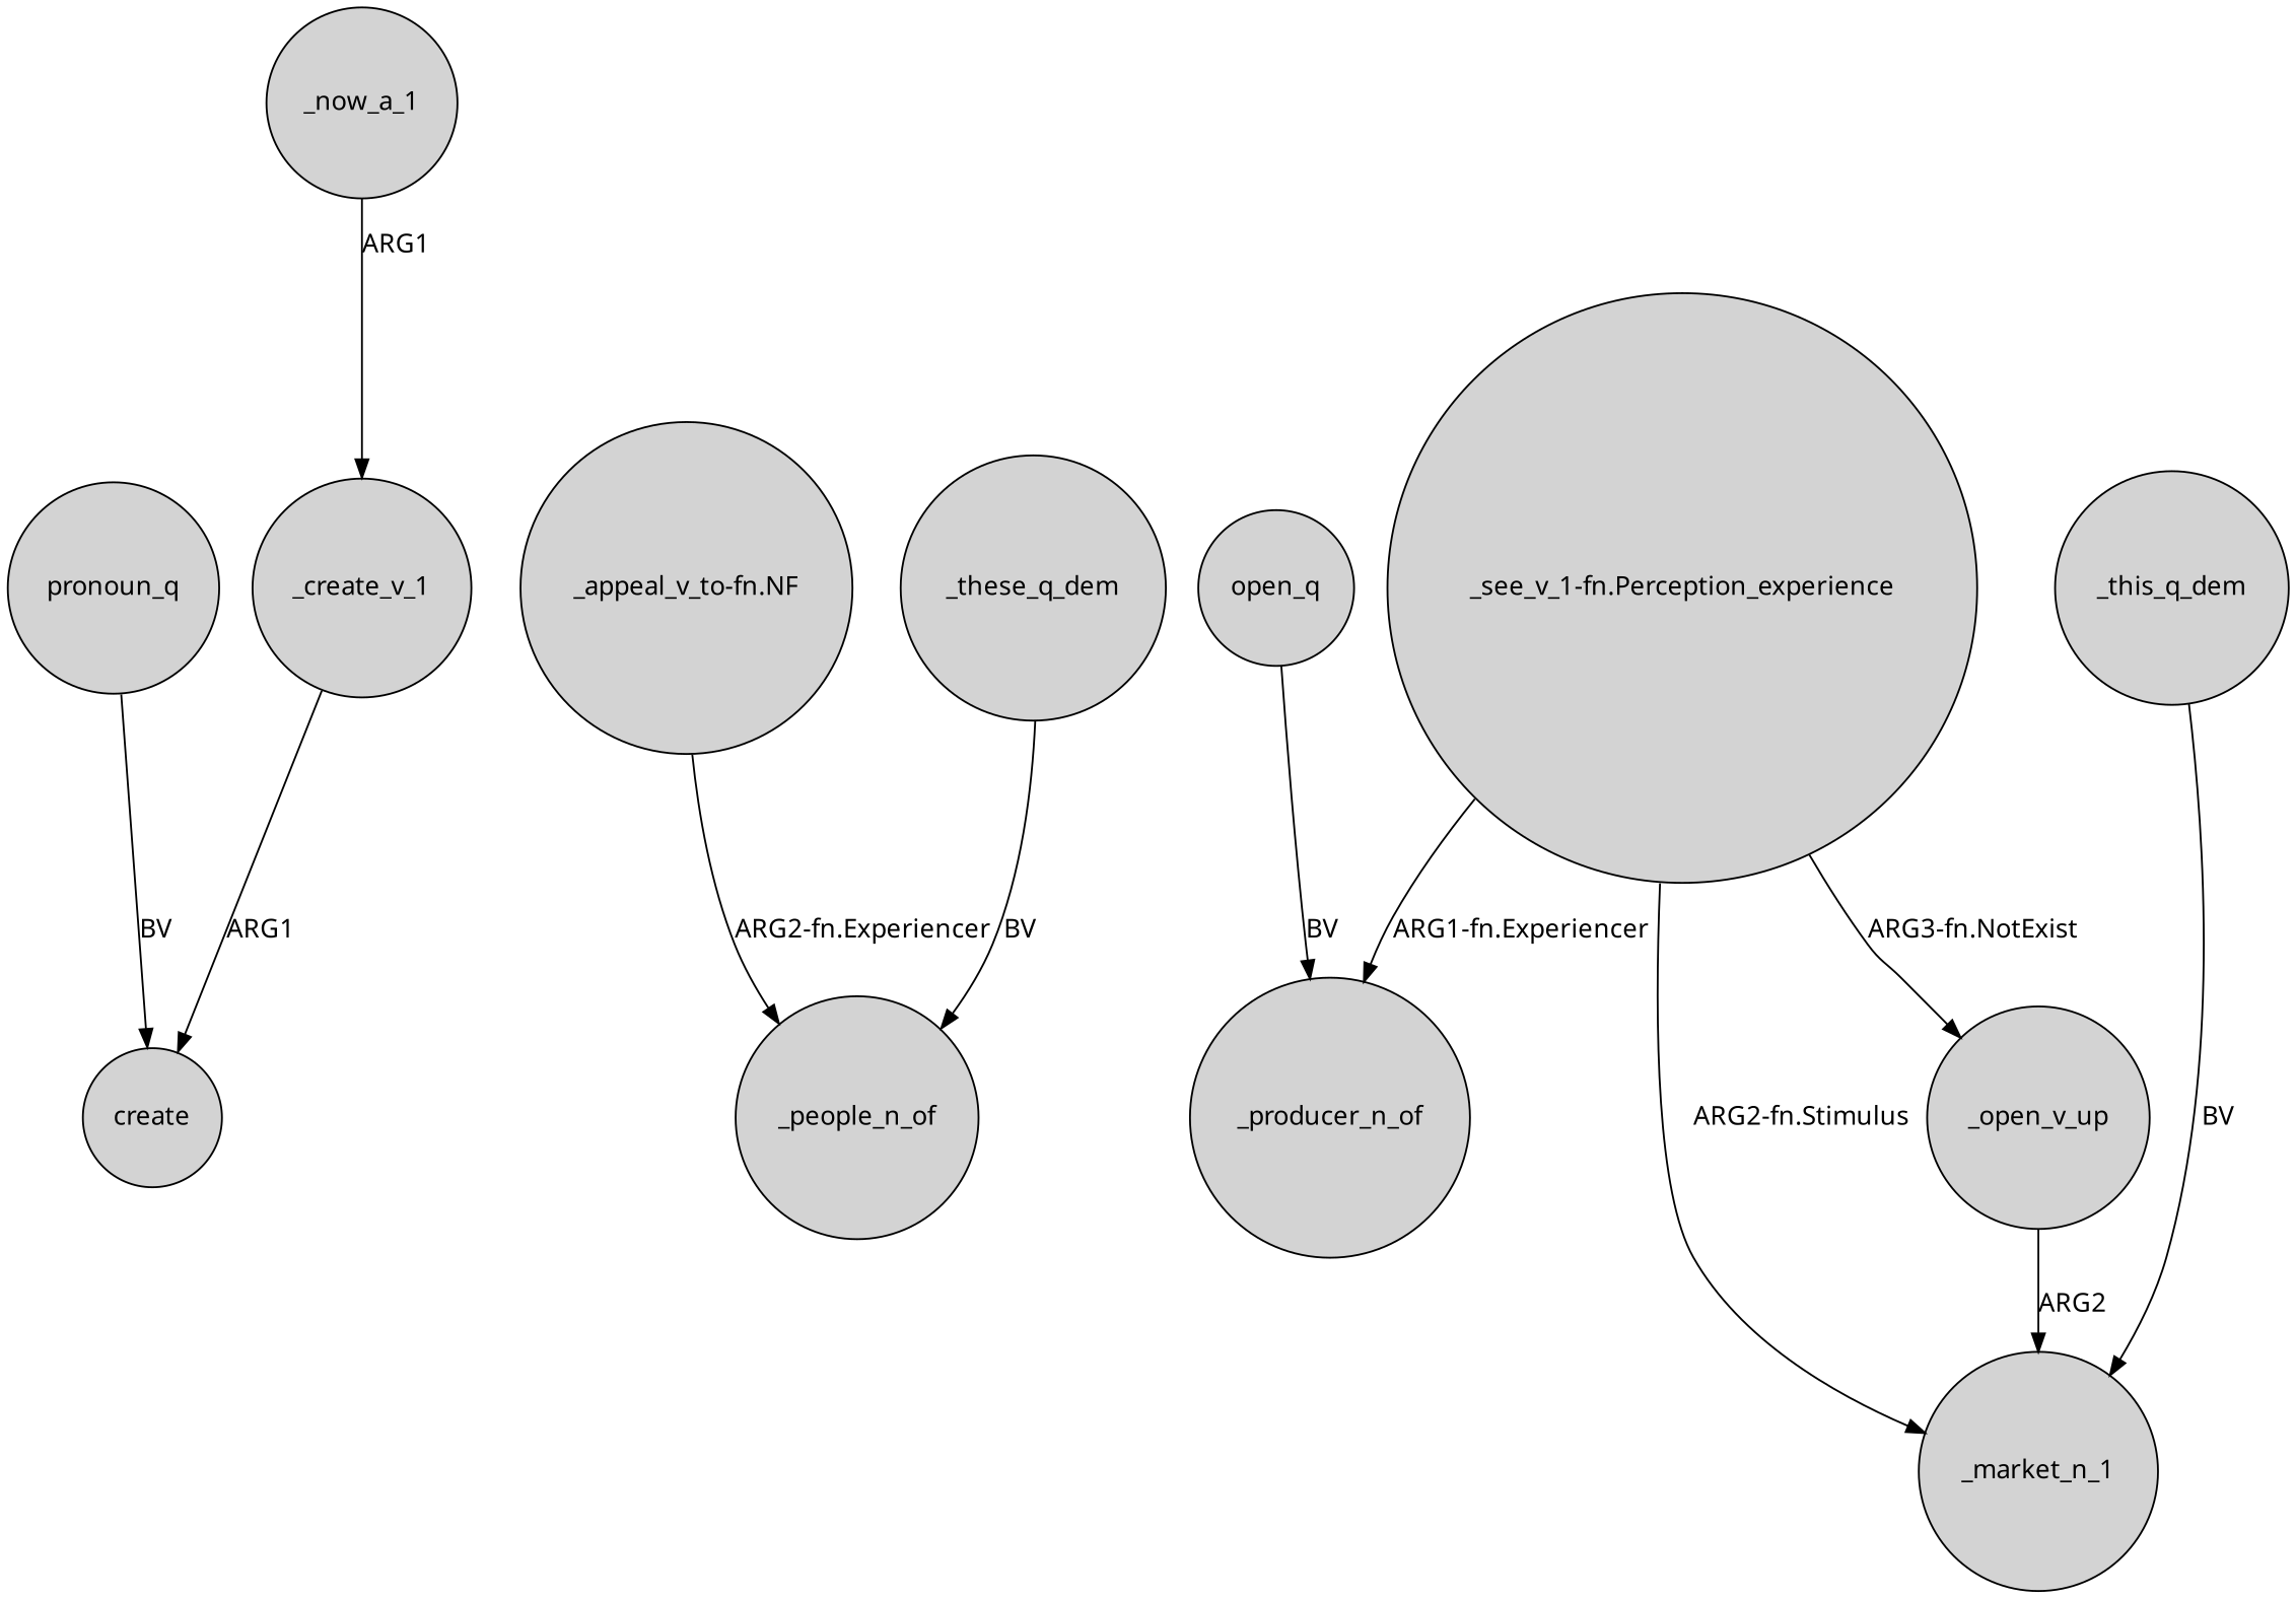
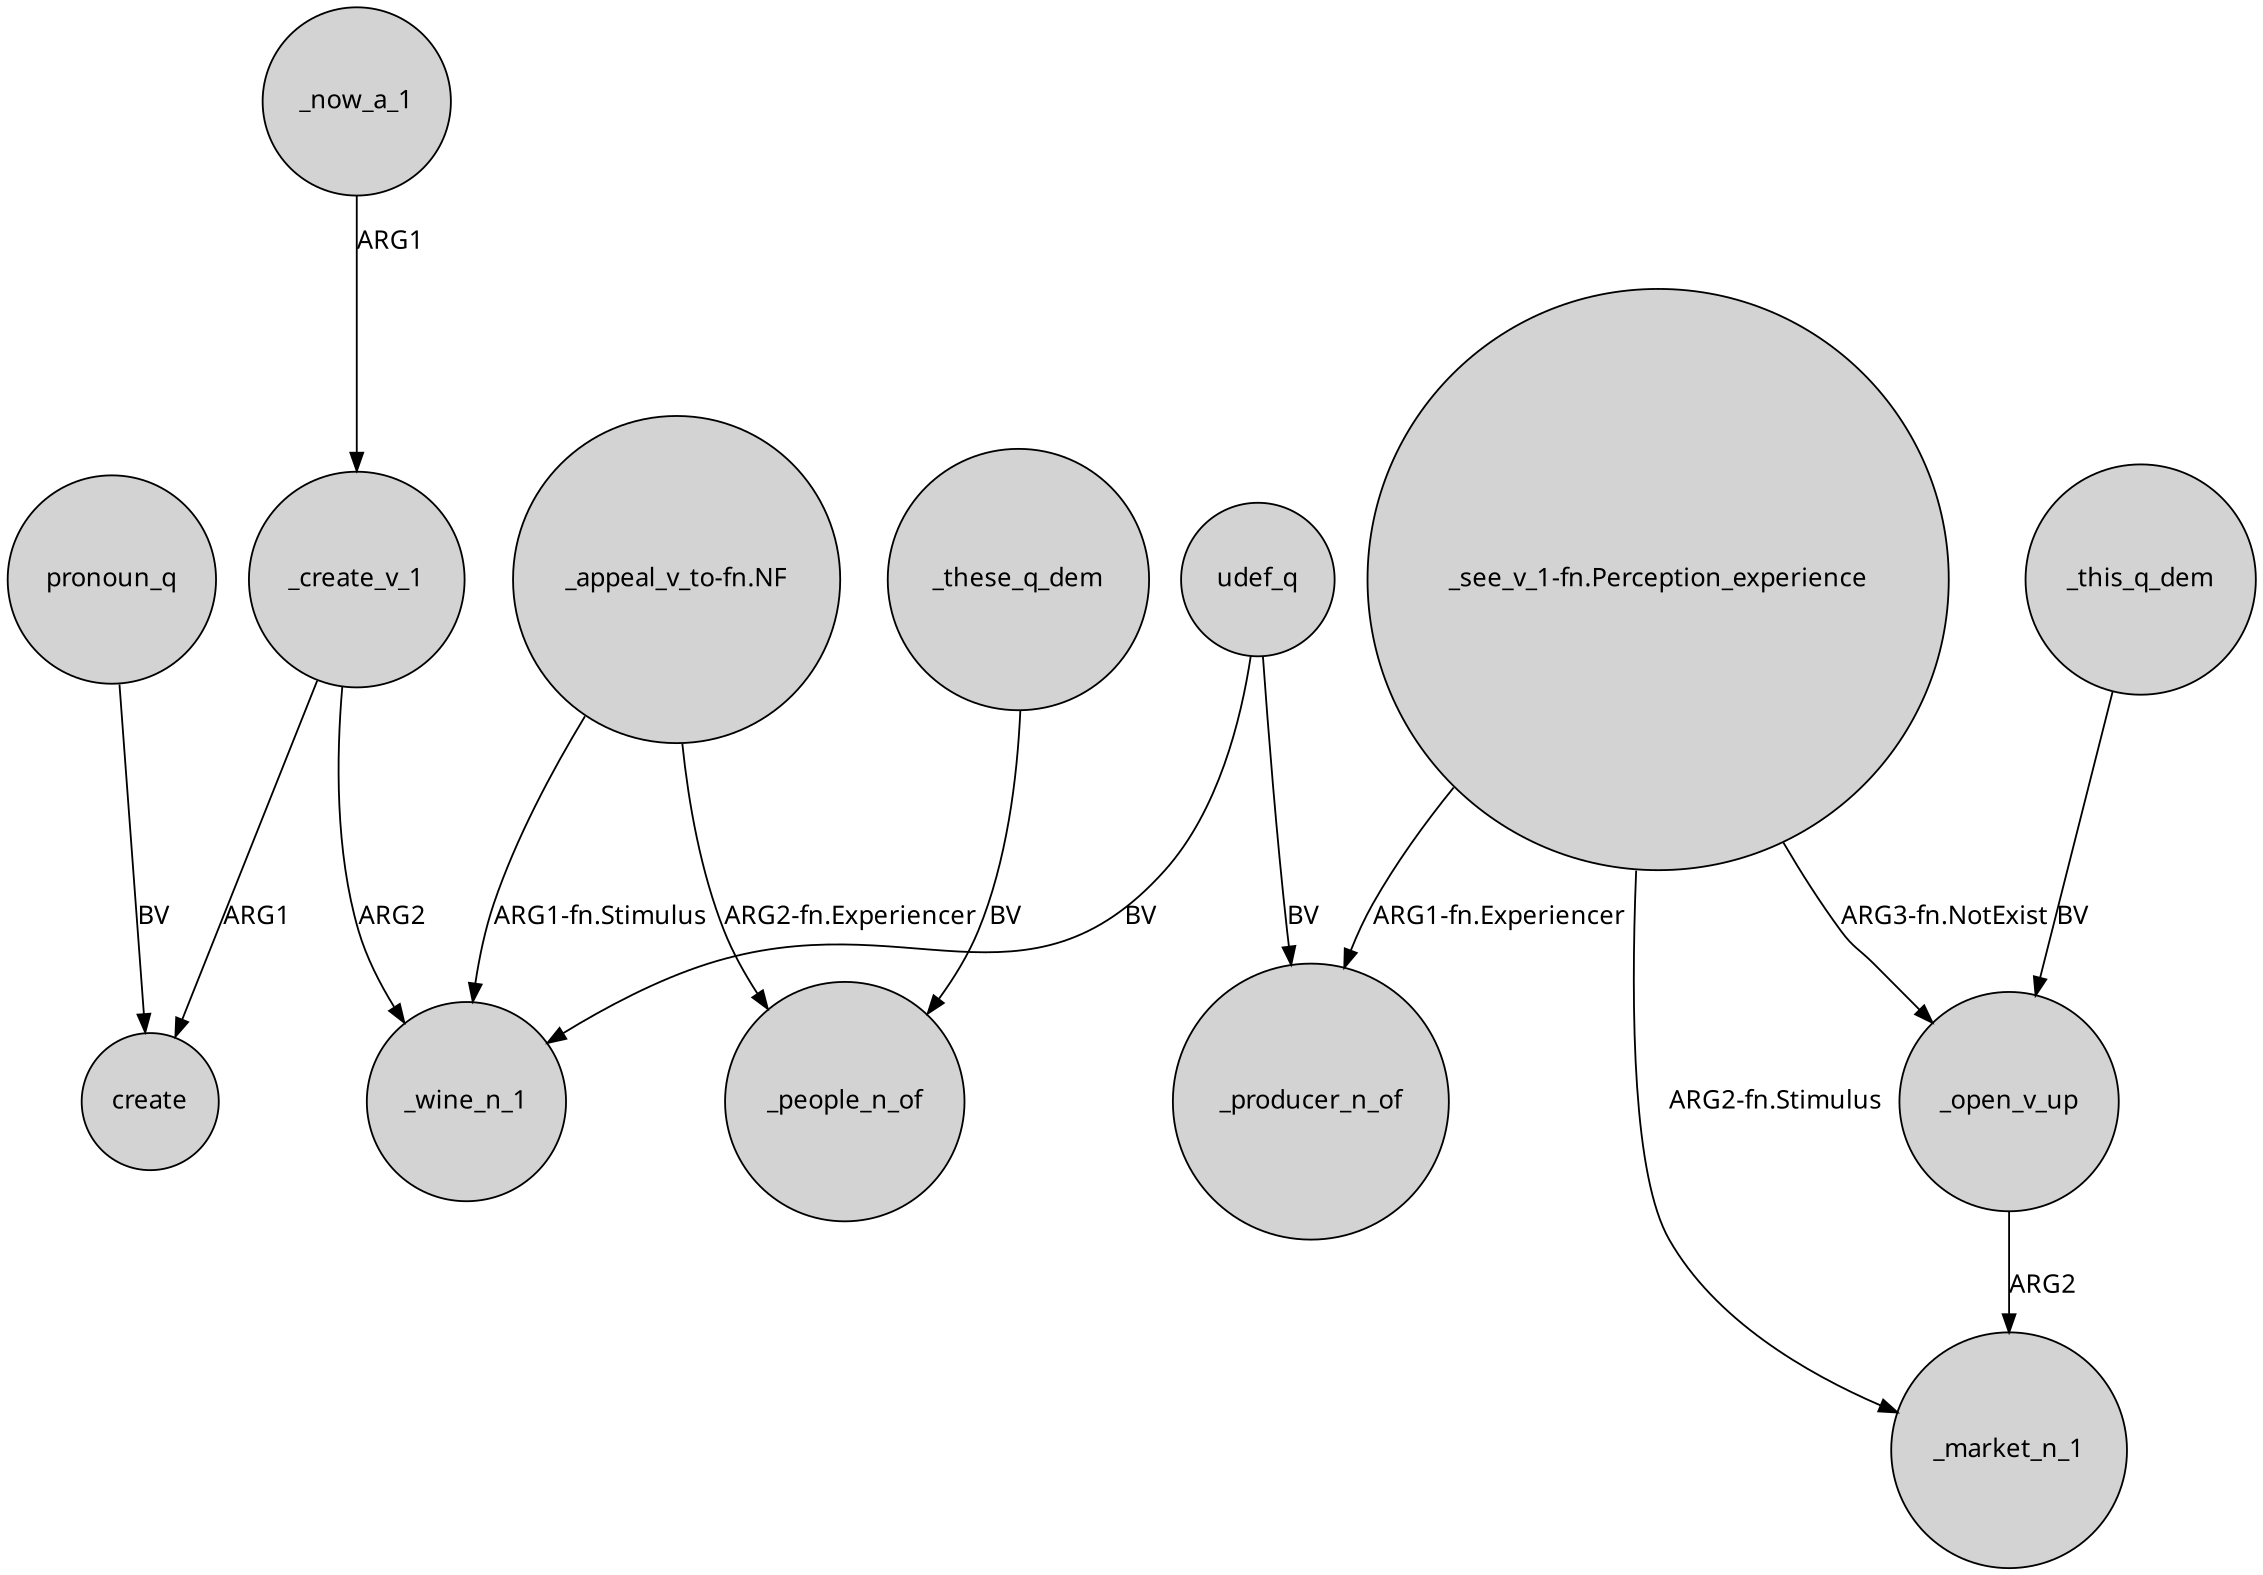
  digraph {
    fontname="Noto Sans"
    node [fontname="Noto Sans" shape=circle style=filled]
    edge [fontname="Noto Sans"]
    _now_a_1
    _create_v_1
    n3 [label=create]
+   _wine_n_1
    "_appeal_v_to-fn.NF"
    _people_n_of
    "_see_v_1-fn.Perception_experience"
    _market_n_1
    _open_v_up
    _producer_n_of
-   udef_q [label=open_q]
+   udef_q
    pronoun_q
    _these_q_dem
    _this_q_dem
    _now_a_1 -> _create_v_1 [label=ARG1]
    _create_v_1 -> n3 [label=ARG1]
+   _create_v_1 -> _wine_n_1 [label=ARG2]
+   "_appeal_v_to-fn.NF" -> _wine_n_1 [label="ARG1-fn.Stimulus"]
    "_appeal_v_to-fn.NF" -> _people_n_of [label="ARG2-fn.Experiencer"]
    "_see_v_1-fn.Perception_experience" -> _market_n_1 [label="ARG2-fn.Stimulus"]
    "_see_v_1-fn.Perception_experience" -> _open_v_up [label="ARG3-fn.NotExist"]
    "_see_v_1-fn.Perception_experience" -> _producer_n_of [label="ARG1-fn.Experiencer"]
    _open_v_up -> _market_n_1 [label=ARG2]
+   udef_q -> _wine_n_1 [label=BV]
    udef_q -> _producer_n_of [label=BV]
    pronoun_q -> n3 [label=BV]
    _these_q_dem -> _people_n_of [label=BV]
-   _this_q_dem -> _market_n_1 [label=BV]
+   _this_q_dem -> _open_v_up [label=BV]
  }
